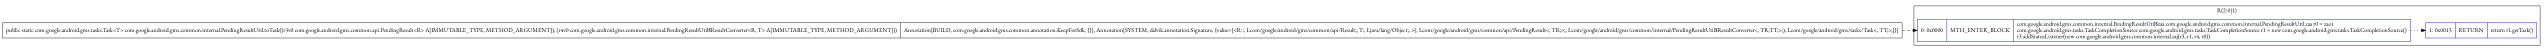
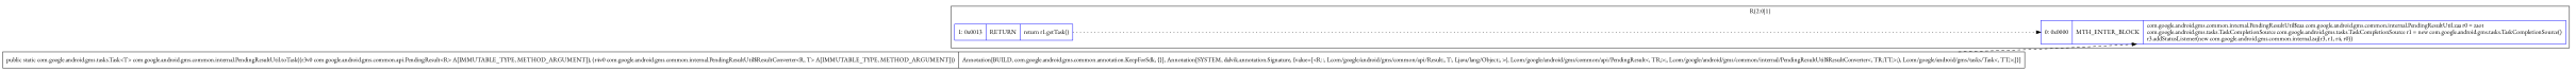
  digraph {
    rankdir=LR
    fontname="EB Garamond"
    node [color=blue shape=record fontname="EB Garamond"]
    edge [fontname="EB Garamond"]
    n1 [label="{0\:\ 0x0000|MTH_ENTER_BLOCK\l|com.google.android.gms.common.internal.PendingResultUtil$zaa com.google.android.gms.common.internal.PendingResultUtil.zaa r0 = zaot\lcom.google.android.gms.tasks.TaskCompletionSource com.google.android.gms.tasks.TaskCompletionSource r1 = new com.google.android.gms.tasks.TaskCompletionSource()\lr3.addStatusListener(new com.google.android.gms.common.internal.zaj(r3, r1, r4, r0))\l}"]
    n2 [label="{1\:\ 0x0013|RETURN\l|return r1.getTask()\l}"]
    n3 [label="{public static com.google.android.gms.tasks.Task\<T\> com.google.android.gms.common.internal.PendingResultUtil.toTask((r3v0 com.google.android.gms.common.api.PendingResult\<R\> A[IMMUTABLE_TYPE, METHOD_ARGUMENT]), (r4v0 com.google.android.gms.common.internal.PendingResultUtil$ResultConverter\<R, T\> A[IMMUTABLE_TYPE, METHOD_ARGUMENT]))  | Annotation[BUILD, com.google.android.gms.common.annotation.KeepForSdk, \{\}], Annotation[SYSTEM, dalvik.annotation.Signature, \{value=[\<R::, Lcom\/google\/android\/gms\/common\/api\/Result;, T:, Ljava\/lang\/Object;, \>(, Lcom\/google\/android\/gms\/common\/api\/PendingResult\<, TR;\>;, Lcom\/google\/android\/gms\/common\/internal\/PendingResultUtil$ResultConverter\<, TR;TT;\>;), Lcom\/google\/android\/gms\/tasks\/Task\<, TT;\>;]\}]\l}" color=""]
    subgraph cluster_1 {
      label="R(2:0|1)"
      n1
      n2
    }
-   n1 -> n2 [style=dotted]
+   n2 -> n1 [style=dotted]
    n3 -> n1 [style=dashed]
  }
